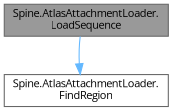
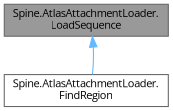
  digraph {
    rankdir=TB
    fontname="Open Sans"
    node [fontname="Open Sans" fontsize=10 shape=box style=filled]
    n1 [color=gray40 fillcolor=grey60 fontcolor=black height=0.2 label="Spine.AtlasAttachmentLoader.\lLoadSequence" width=0.4]
    n2 [color=grey40 fillcolor=white height=0.2 label="Spine.AtlasAttachmentLoader.\lFindRegion" width=0.4]
-   n1 -> n2 [color=steelblue1 fontname="Open Sans" fontsize=10 labelfontname=Helvetica labelfontsize=10 style=solid]
+   n2 -> n1 [color=steelblue1 fontname="Open Sans" fontsize=10 labelfontname=Helvetica labelfontsize=10 style=solid]
  }
